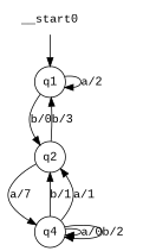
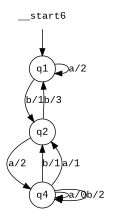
  digraph {
    fontname="Liberation Mono"
    node [fontname="Liberation Mono" shape=circle margin=0]
    edge [fontname="Liberation Mono"]
-   __start0 [shape=none margin=""]
+   __start0 [shape=none label=__start6 margin=""]
    n2 [label=q1]
    n3 [label=q2]
    n4 [label=q4]
    __start0 -> n2
    n2 -> n2 [label="a/2"]
-   n2 -> n3 [label="b/0"]
+   n2 -> n3 [label="b/1"]
    n3 -> n2 [label="b/3"]
-   n3 -> n4 [label="a/7"]
+   n3 -> n4 [label="a/2"]
    n4 -> n3 [label="b/1"]
    n4 -> n3 [label="a/1"]
    n4 -> n4 [label="a/0"]
    n4 -> n4 [label="b/2"]
  }
